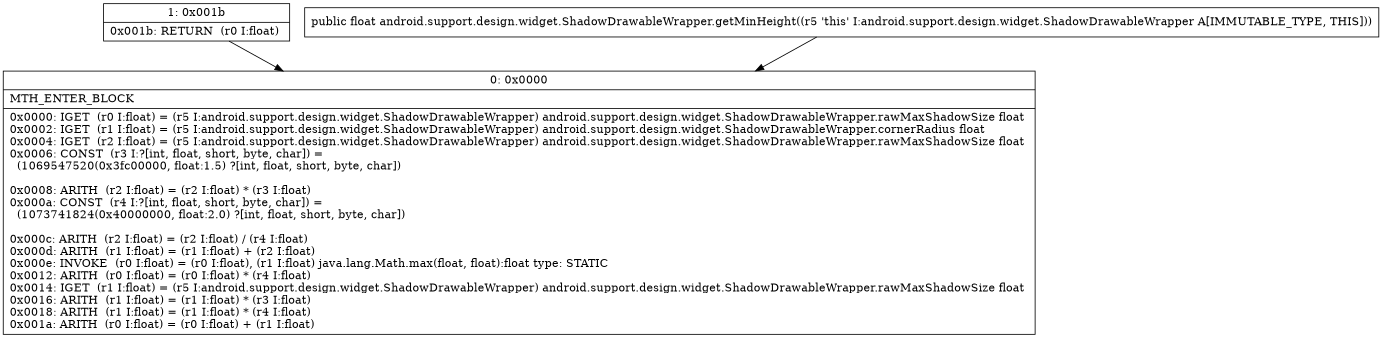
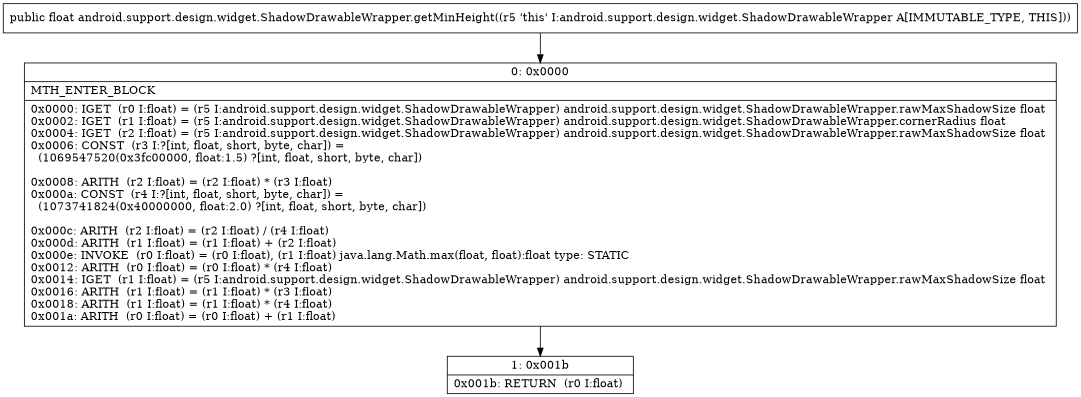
  digraph {
    node [shape=record]
    n1 [label="{0\:\ 0x0000|MTH_ENTER_BLOCK\l|0x0000: IGET  (r0 I:float) = (r5 I:android.support.design.widget.ShadowDrawableWrapper) android.support.design.widget.ShadowDrawableWrapper.rawMaxShadowSize float \l0x0002: IGET  (r1 I:float) = (r5 I:android.support.design.widget.ShadowDrawableWrapper) android.support.design.widget.ShadowDrawableWrapper.cornerRadius float \l0x0004: IGET  (r2 I:float) = (r5 I:android.support.design.widget.ShadowDrawableWrapper) android.support.design.widget.ShadowDrawableWrapper.rawMaxShadowSize float \l0x0006: CONST  (r3 I:?[int, float, short, byte, char]) = \l  (1069547520(0x3fc00000, float:1.5) ?[int, float, short, byte, char])\l \l0x0008: ARITH  (r2 I:float) = (r2 I:float) * (r3 I:float) \l0x000a: CONST  (r4 I:?[int, float, short, byte, char]) = \l  (1073741824(0x40000000, float:2.0) ?[int, float, short, byte, char])\l \l0x000c: ARITH  (r2 I:float) = (r2 I:float) \/ (r4 I:float) \l0x000d: ARITH  (r1 I:float) = (r1 I:float) + (r2 I:float) \l0x000e: INVOKE  (r0 I:float) = (r0 I:float), (r1 I:float) java.lang.Math.max(float, float):float type: STATIC \l0x0012: ARITH  (r0 I:float) = (r0 I:float) * (r4 I:float) \l0x0014: IGET  (r1 I:float) = (r5 I:android.support.design.widget.ShadowDrawableWrapper) android.support.design.widget.ShadowDrawableWrapper.rawMaxShadowSize float \l0x0016: ARITH  (r1 I:float) = (r1 I:float) * (r3 I:float) \l0x0018: ARITH  (r1 I:float) = (r1 I:float) * (r4 I:float) \l0x001a: ARITH  (r0 I:float) = (r0 I:float) + (r1 I:float) \l}"]
    n2 [label="{1\:\ 0x001b|0x001b: RETURN  (r0 I:float) \l}"]
    n3 [label="{public float android.support.design.widget.ShadowDrawableWrapper.getMinHeight((r5 'this' I:android.support.design.widget.ShadowDrawableWrapper A[IMMUTABLE_TYPE, THIS])) }"]
-   n2 -> n1
+   n1 -> n2
    n3 -> n1
  }
